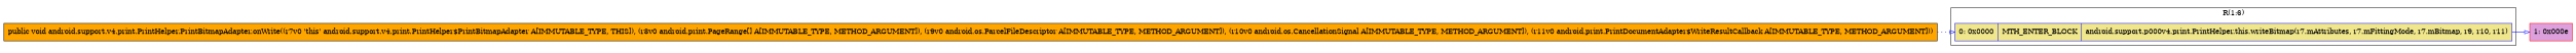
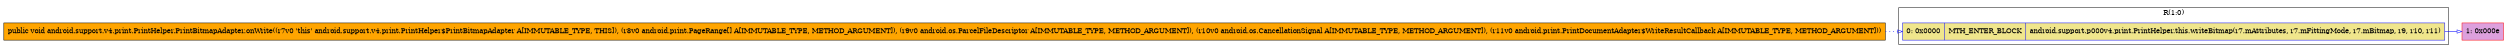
  digraph {
    rankdir=LR
    node [shape=record style=filled]
    edge [color=blue arrowhead=onormal]
    n1 [color=blue label="{0\:\ 0x0000|MTH_ENTER_BLOCK\l|android.support.p000v4.print.PrintHelper.this.writeBitmap(r7.mAttributes, r7.mFittingMode, r7.mBitmap, r9, r10, r11)\l}" fillcolor=khaki]
    n2 [color=red label="{1\:\ 0x000e}" fillcolor=plum]
    n3 [label="{public void android.support.v4.print.PrintHelper.PrintBitmapAdapter.onWrite((r7v0 'this' android.support.v4.print.PrintHelper$PrintBitmapAdapter A[IMMUTABLE_TYPE, THIS]), (r8v0 android.print.PageRange[] A[IMMUTABLE_TYPE, METHOD_ARGUMENT]), (r9v0 android.os.ParcelFileDescriptor A[IMMUTABLE_TYPE, METHOD_ARGUMENT]), (r10v0 android.os.CancellationSignal A[IMMUTABLE_TYPE, METHOD_ARGUMENT]), (r11v0 android.print.PrintDocumentAdapter$WriteResultCallback A[IMMUTABLE_TYPE, METHOD_ARGUMENT])) }" fillcolor=orange]
    subgraph cluster_1 {
-     label="R(1:6)"
+     label="R(1:0)"
      n1
    }
    n1 -> n2 [style=solid]
    n3 -> n1 [style=dotted]
  }
